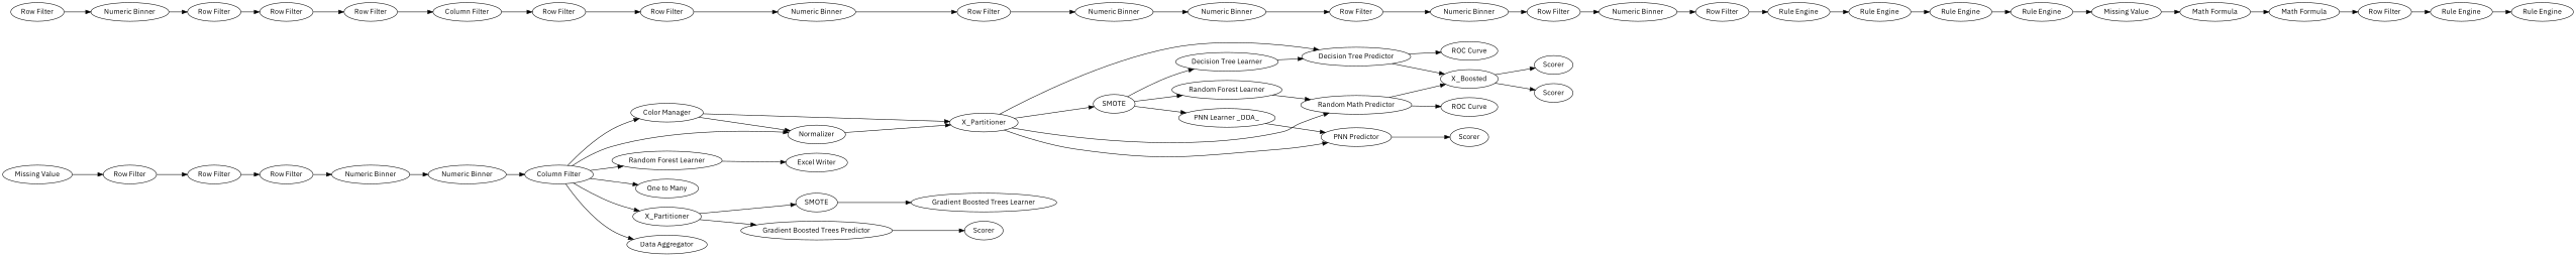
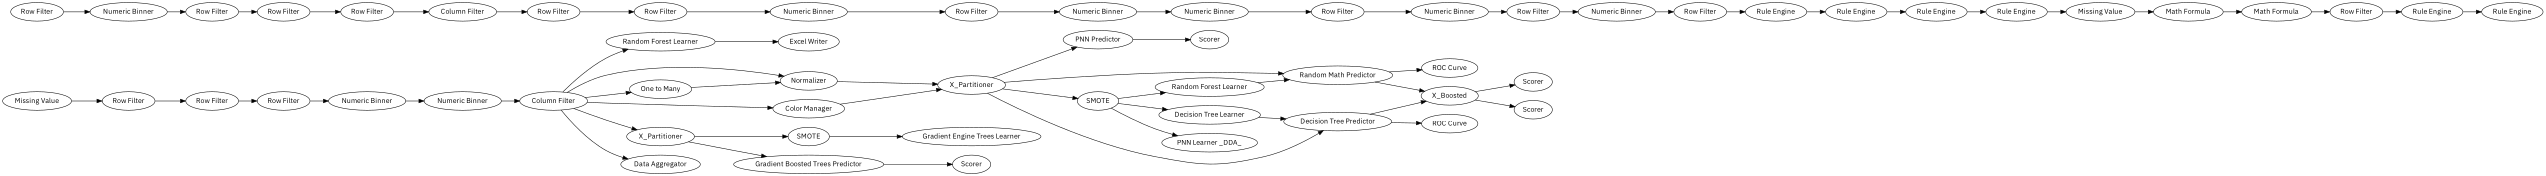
  digraph {
    fontname="IBM Plex Sans"
    rankdir=LR
    node [fontname="IBM Plex Sans"]
    edge [fontname="IBM Plex Sans"]
    n1 [label=X_Boosted]
    n2 [label=Scorer]
    n3 [label=Scorer]
    n4 [label="Row Filter"]
    n5 [label="Row Filter"]
    n6 [label="Column Filter"]
    n7 [label="Row Filter"]
    n8 [label="Random Forest Learner"]
    n9 [label="Excel Writer"]
    n10 [label="Row Filter"]
    n11 [label="Row Filter"]
    n12 [label="Numeric Binner"]
    n13 [label="Numeric Binner"]
    n14 [label="Row Filter"]
    n15 [label="Numeric Binner"]
    n16 [label="Row Filter"]
    n17 [label=Normalizer]
    n18 [label=X_Partitioner]
    n19 [label="PNN Predictor"]
    n20 [label="Random Math Predictor"]
    n21 [label="Decision Tree Predictor"]
    n22 [label=SMOTE]
    n23 [label=Scorer]
    n24 [label="ROC Curve"]
    n25 [label="ROC Curve"]
    n26 [label="Random Forest Learner"]
    n27 [label="Decision Tree Learner"]
    n28 [label="PNN Learner _DDA_"]
    n29 [label="Rule Engine"]
    n30 [label="Rule Engine"]
    n31 [label="Rule Engine"]
    n32 [label="Rule Engine"]
    n33 [label="One to Many"]
    n34 [label=X_Partitioner]
    n35 [label="Gradient Boosted Trees Predictor"]
    n36 [label=SMOTE]
    n37 [label=Scorer]
-   n38 [label="Gradient Boosted Trees Learner"]
+   n38 [label="Gradient Engine Trees Learner"]
    n39 [label="Row Filter"]
    n40 [label="Numeric Binner"]
    n41 [label="Row Filter"]
    n42 [label="Row Filter"]
    n43 [label="Rule Engine"]
    n44 [label="Rule Engine"]
    n45 [label="Numeric Binner"]
    n46 [label="Row Filter"]
    n47 [label="Numeric Binner"]
    n48 [label="Missing Value"]
    n49 [label="Color Manager"]
    n50 [label="Row Filter"]
    n51 [label="Numeric Binner"]
    n52 [label="Row Filter"]
    n53 [label="Math Formula"]
    n54 [label="Math Formula"]
    n55 [label="Column Filter"]
    n56 [label="Data Aggregator"]
    n57 [label="Missing Value"]
    n58 [label="Row Filter"]
    n59 [label="Numeric Binner"]
    n1 -> n2
    n1 -> n3
    n4 -> n5
    n5 -> n6
    n6 -> n7
    n7 -> n50
    n8 -> n9
    n10 -> n11
    n11 -> n12
    n12 -> n13
    n13 -> n55
    n14 -> n15
    n15 -> n16
    n16 -> n4
    n17 -> n18
    n18 -> n19
    n18 -> n20
    n18 -> n21
    n18 -> n22
    n19 -> n23
    n20 -> n1
    n20 -> n24
    n21 -> n1
    n21 -> n25
    n22 -> n26
    n22 -> n27
    n22 -> n28
    n26 -> n20
    n27 -> n21
-   n28 -> n19
    n29 -> n30
    n30 -> n31
    n31 -> n32
    n32 -> n48
-   n49 -> n17
+   n33 -> n17
    n34 -> n35
    n34 -> n36
    n35 -> n37
    n36 -> n38
    n39 -> n40
    n40 -> n41
    n41 -> n29
    n42 -> n43
    n43 -> n44
    n45 -> n46
    n46 -> n47
    n47 -> n39
    n48 -> n53
    n49 -> n18
    n50 -> n51
    n51 -> n52
    n52 -> n59
    n53 -> n54
    n54 -> n42
    n55 -> n8
    n55 -> n17
    n55 -> n33
    n55 -> n34
    n55 -> n49
    n55 -> n56
    n57 -> n58
    n58 -> n10
    n59 -> n45
  }
